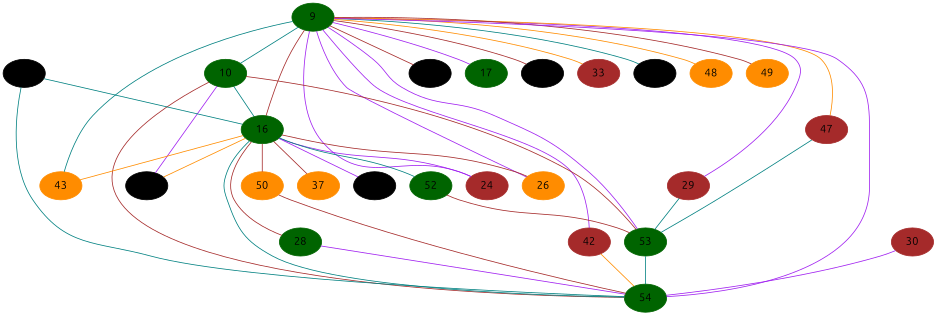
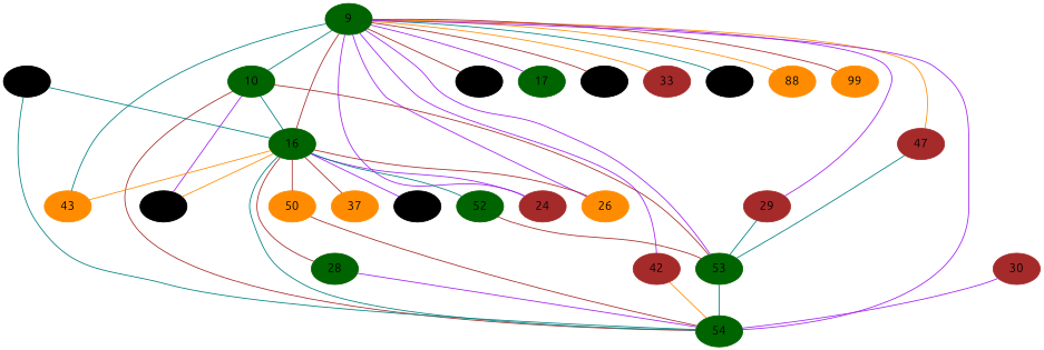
  graph {
    fontname=Ubuntu
    node [color=darkgreen fontname=Ubuntu style=filled]
    edge [color=brown fontname=Ubuntu]
    9 [super="+2+5"]
    10 [super="+8"]
    14 [color=black]
    16 [super="+7"]
    17
    22 [color=black]
    24 [color=brown]
    26 [color=darkorange]
    29 [color=brown super="+27"]
    33 [color=brown]
    42 [color=brown super="+32"]
    43 [color=darkorange super="+34+41"]
    44 [color=black super="+23"]
    47 [color=brown]
-   48 [color=darkorange]
-   49 [color=darkorange]
+   48 [color=darkorange label=88]
+   49 [color=darkorange label=99]
    53 [super="+36+51+25+45+40"]
    54 [super="+39"]
    31 [color=black]
    28
    37 [color=darkorange]
    46 [color=black]
    50 [color=darkorange super="+35"]
    52
    12 [color=black]
    30 [color=brown]
    9 -- 10 [color=teal weight=8]
    9 -- 14 [weight=2]
    9 -- 16 [weight=13]
    9 -- 17 [color=purple]
    9 -- 22 [weight=2]
    9 -- 24 [color=purple]
    9 -- 26 [color=purple]
    9 -- 29 [color=purple]
    9 -- 33 [color=darkorange weight=2]
    9 -- 42 [color=purple]
    9 -- 43 [color=teal weight=4]
    9 -- 44 [color=teal weight=3]
    9 -- 47 [color=darkorange]
    9 -- 48 [color=darkorange weight=2]
    9 -- 49 [weight=2]
    9 -- 53 [color=purple weight=2]
    9 -- 54 [color=purple weight=6]
    10 -- 16 [color=teal weight=6]
    10 -- 53 [weight=3]
    10 -- 54 [weight=2]
    10 -- 31 [color=purple]
    16 -- 24 [color=purple]
    16 -- 26
    16 -- 43 [color=darkorange]
    16 -- 54 [color=teal weight=3]
    16 -- 31 [color=darkorange]
    16 -- 28
    16 -- 37
    16 -- 46 [color=purple weight=2]
    16 -- 50 [weight=2]
    16 -- 52 [color=teal]
    29 -- 53 [color=teal weight=2]
    42 -- 54 [color=darkorange weight=2]
    47 -- 53 [color=teal]
    53 -- 54 [color=teal weight=6]
    28 -- 54 [color=purple]
    50 -- 54
    52 -- 53
    12 -- 16 [color=teal]
    12 -- 54 [color=teal]
    30 -- 54 [color=purple]
  }
